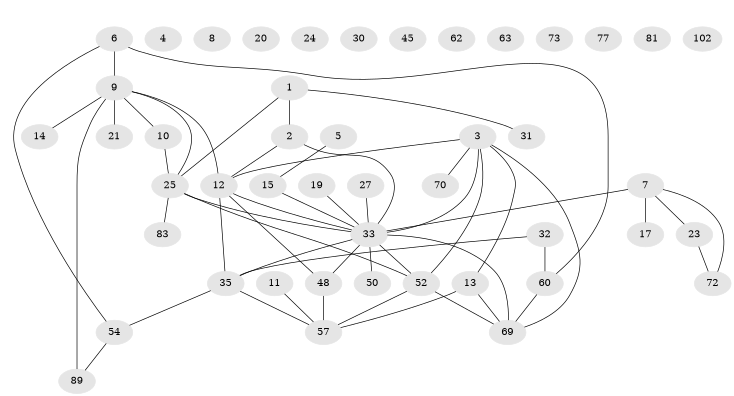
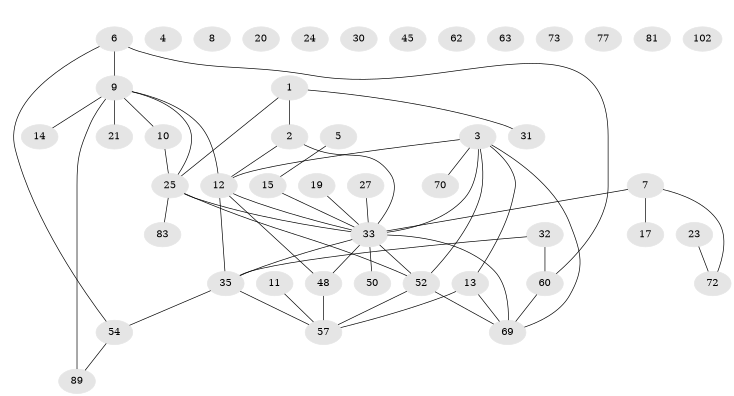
  graph {
    node [color=gray90 style=filled]
    1 [super="+95+76+47"]
    25 [super="+26"]
    31
    2 [super="+28"]
    6 [super="+40"]
    9 [super="+44+74"]
    54 [super="+56"]
    60 [super="+97+79"]
    33 [super="+55+68"]
    52 [super="+99"]
    83
    12 [super="+49+22+64"]
    35 [super="+46+43"]
    48
    69 [super="+71"]
    50
    3 [super="+61+75"]
    13 [super="+34"]
    70
    57 [super="+84"]
    4
    5 [super="+18"]
    15 [super="+29"]
    10
    14 [super="+30"]
    21 [super="+42+36"]
    89 [super="+98"]
    7 [super="+58+59+80+16"]
    17 [super="+87"]
    23 [super="+66"]
    72
    8
    11 [super="+78+82"]
    19
    20 [super="+88"]
    24
    27 [super="+41"]
    32 [super="+53"]
    n39 [label=30]
    45
    62
    63
    73
    77 [super="+96"]
    81
    102
    1 -- 25
    1 -- 31
    1 -- 2
    25 -- 33
    25 -- 52
    25 -- 83
    2 -- 33
    2 -- 12
    6 -- 9
    6 -- 54
    6 -- 60
    9 -- 25
    9 -- 12
    9 -- 10
    9 -- 14
    9 -- 21
    9 -- 89 [weight=2]
    54 -- 89
    60 -- 69
    33 -- 52
    33 -- 35
    33 -- 48
    33 -- 69
    33 -- 50
    52 -- 69
    52 -- 57
    12 -- 33
    12 -- 35
    12 -- 48
    35 -- 54
    35 -- 57
    48 -- 57
    3 -- 33 [weight=2]
    3 -- 52
    3 -- 12
    3 -- 69
    3 -- 13
    3 -- 70
    13 -- 69
    13 -- 57
    5 -- 15
    15 -- 33
    10 -- 25
    7 -- 33 [weight=2]
    7 -- 17 [weight=2]
-   7 -- 23
    7 -- 72
    23 -- 72
    11 -- 57
    19 -- 33 [weight=2]
    27 -- 33
    32 -- 60
    32 -- 35
  }
